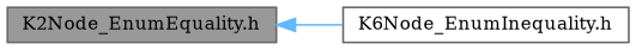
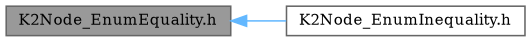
  digraph {
    rankdir=LR
    fontname="DejaVu Serif"
    node [fontname="DejaVu Serif" fontsize=10 shape=box style=filled]
    n1 [color=gray40 fillcolor=grey60 fontcolor=black height=0.2 label="K2Node_EnumEquality.h" width=0.4]
-   n2 [color=grey40 fillcolor=white height=0.2 label="K6Node_EnumInequality.h" width=0.4]
+   n2 [color=grey40 fillcolor=white height=0.2 label="K2Node_EnumInequality.h" width=0.4]
    n1 -> n2 [color=steelblue1 dir=back fontname="DejaVu Serif" fontsize=10 labelfontname=Helvetica labelfontsize=10 style=solid]
  }
